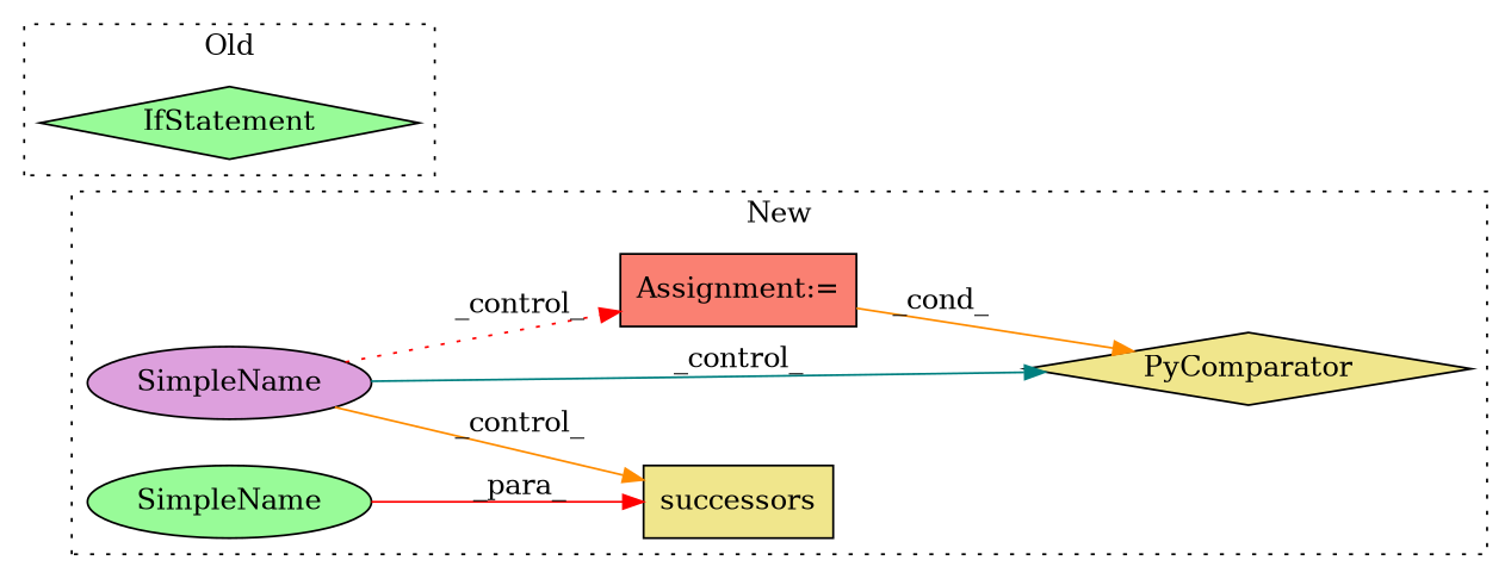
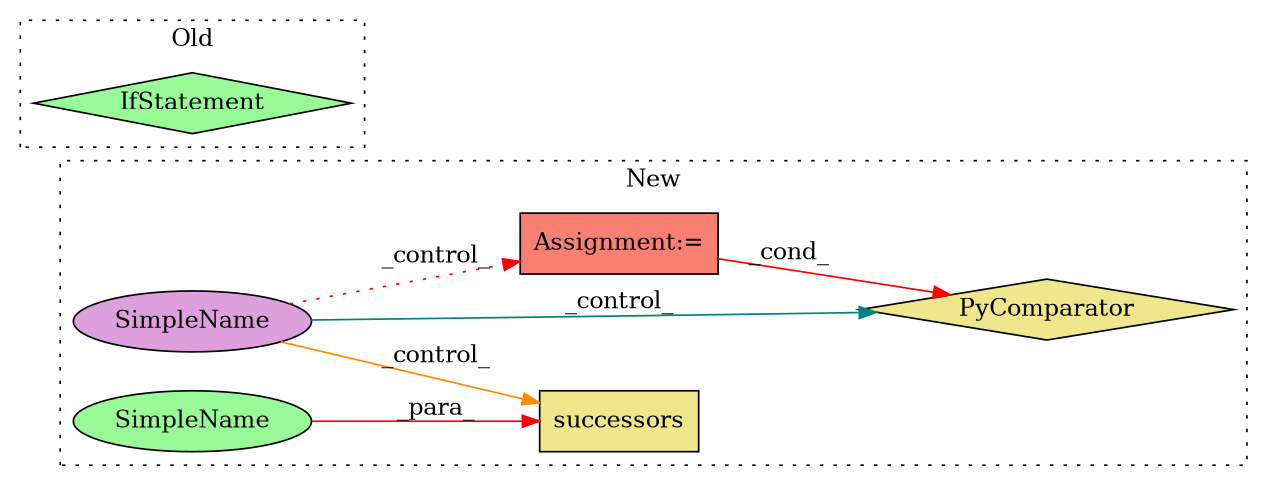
  digraph {
    rankdir=LR
    node [a=42 fillcolor=khaki l=59 s=1880 shape=box style=filled]
    edge [color=darkorange style=solid]
    n1 [a=32 l="11,1" label=successors s="1889,1909"]
    n2 [fillcolor=plum label=SimpleName shape=ellipse l="" s=""]
    n3 [a=113 label=PyComparator shape=diamond]
    n4 [a=7 fillcolor=salmon label="Assignment:="]
    n5 [fillcolor=palegreen l=9 label=SimpleName s=1900 shape=ellipse]
    n6 [a=25 fillcolor=palegreen l="12,2" label=IfStatement s="1687,1725" shape=diamond]
    subgraph cluster_1 {
      label=New
      style=dotted
      n1
      n2
      n3
      n4
      n5
    }
    subgraph cluster_2 {
      label=Old
      style=dotted
      n6
    }
    n2 -> n1 [label=_control_]
    n2 -> n3 [color=teal label=_control_]
    n2 -> n4 [color=red label=_control_ style=dotted]
-   n4 -> n3 [label=_cond_]
+   n4 -> n3 [color=red label=_cond_]
    n5 -> n1 [color=red label=_para_]
  }
